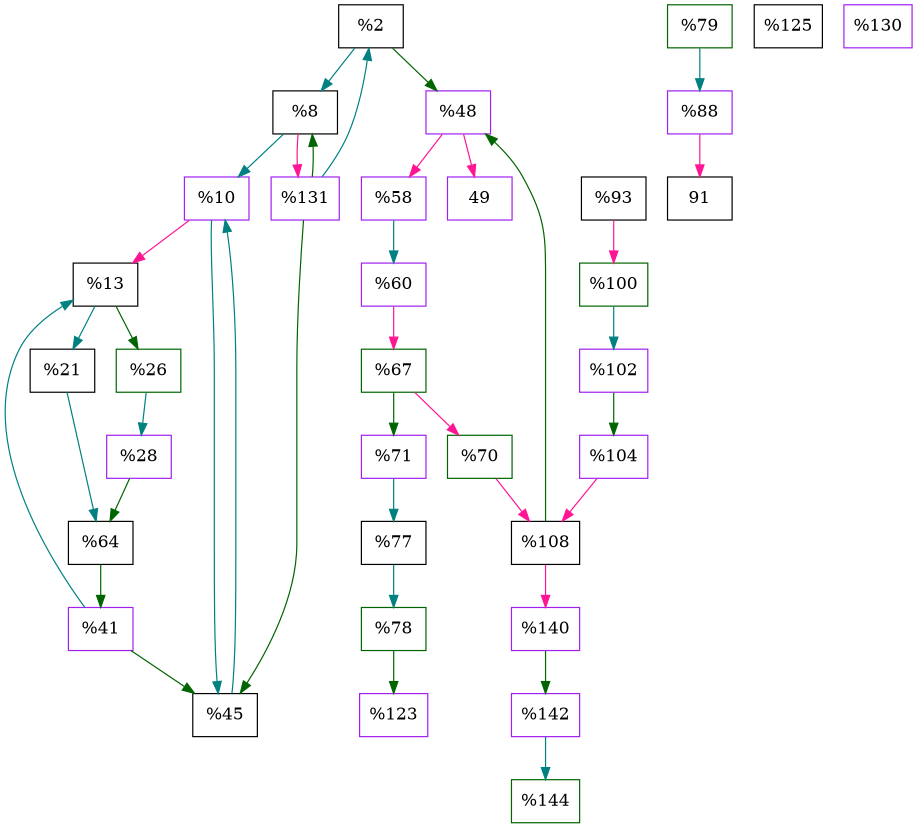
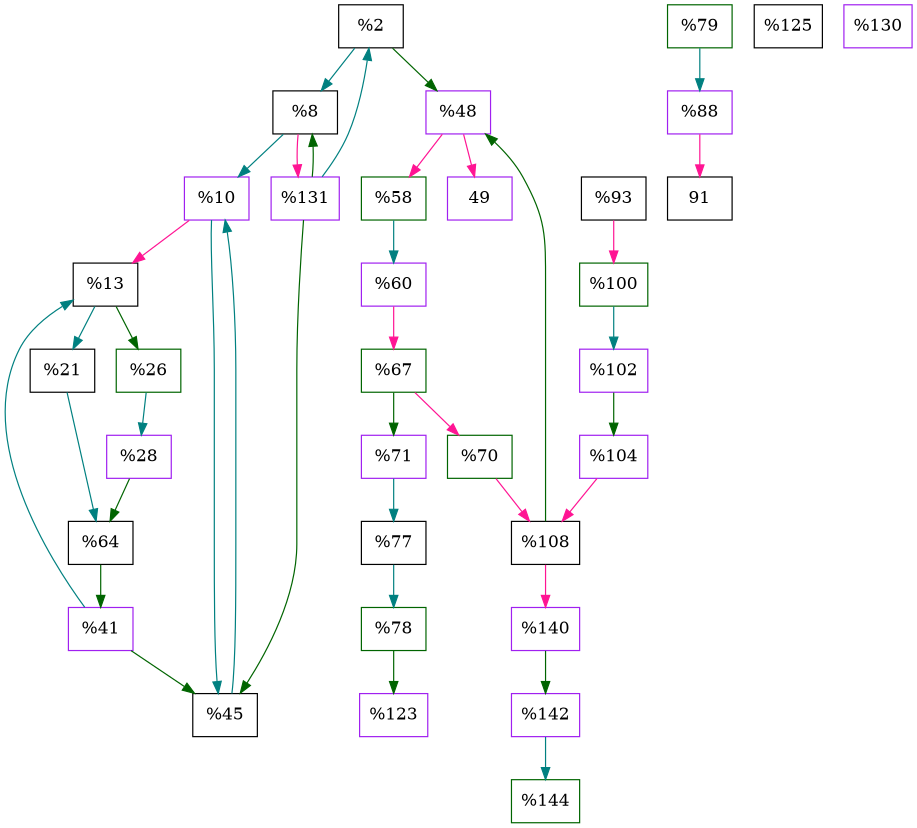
  digraph {
    node [color=purple shape=box]
    edge [color=teal]
    n1 [color=black label="%2"]
    n2 [color=black label="%8"]
    n3 [label="%48"]
    n4 [label="%10"]
    n5 [label="%131"]
-   n6 [label="%58"]
+   n6 [color=darkgreen label="%58"]
    49
    n8 [color=black label="%13"]
    n9 [color=black label="%45"]
    n10 [color=black label="%21"]
    n11 [color=darkgreen label="%26"]
    n12 [color=black label="%64"]
    n13 [label="%28"]
    n14 [label="%41"]
    n15 [label="%60"]
    n16 [color=darkgreen label="%67"]
    n17 [color=darkgreen label="%70"]
    n18 [label="%71"]
    n19 [color=black label="%108"]
    n20 [color=black label="%77"]
    n21 [label="%140"]
    n22 [color=darkgreen label="%78"]
    n23 [label="%123"]
    n24 [color=darkgreen label="%79"]
    n25 [label="%88"]
    91 [color=black]
    n27 [color=black label="%93"]
    n28 [color=darkgreen label="%100"]
    n29 [label="%102"]
    n30 [label="%104"]
    n31 [label="%142"]
    n32 [color=black label="%125"]
    n33 [label="%130"]
    n34 [color=darkgreen label="%144"]
    n1 -> n2
    n1 -> n3 [color=darkgreen]
    n2 -> n4
    n2 -> n5 [color=deeppink]
    n3 -> n6 [color=deeppink]
    n3 -> 49 [color=deeppink]
    n4 -> n8 [color=deeppink]
    n4 -> n9
    n5 -> n1
    n5 -> n2 [color=darkgreen]
    n5 -> n9 [color=darkgreen]
    n6 -> n15
    n8 -> n10
    n8 -> n11 [color=darkgreen]
    n9 -> n4
    n10 -> n12
    n11 -> n13
    n12 -> n14 [color=darkgreen]
    n13 -> n12 [color=darkgreen]
    n14 -> n8
    n14 -> n9 [color=darkgreen]
    n15 -> n16 [color=deeppink]
    n16 -> n17 [color=deeppink]
    n16 -> n18 [color=darkgreen]
    n17 -> n19 [color=deeppink]
    n18 -> n20
    n19 -> n3 [color=darkgreen]
    n19 -> n21 [color=deeppink]
    n20 -> n22
    n21 -> n31 [color=darkgreen]
    n22 -> n23 [color=darkgreen]
    n24 -> n25
    n25 -> 91 [color=deeppink]
    n27 -> n28 [color=deeppink]
    n28 -> n29
    n29 -> n30 [color=darkgreen]
    n30 -> n19 [color=deeppink]
    n31 -> n34
  }
